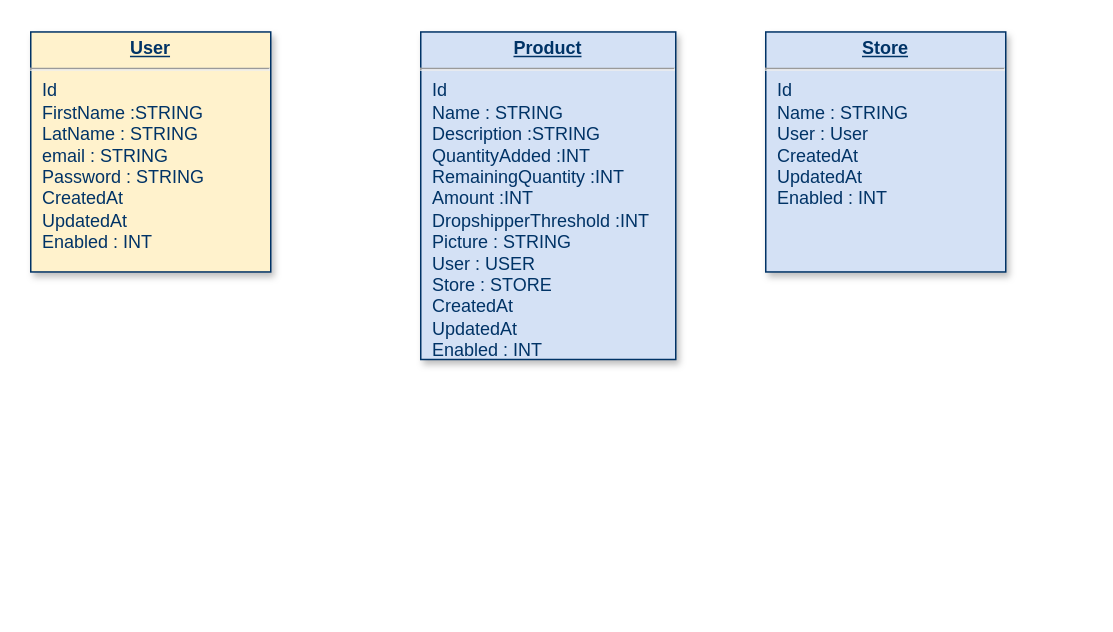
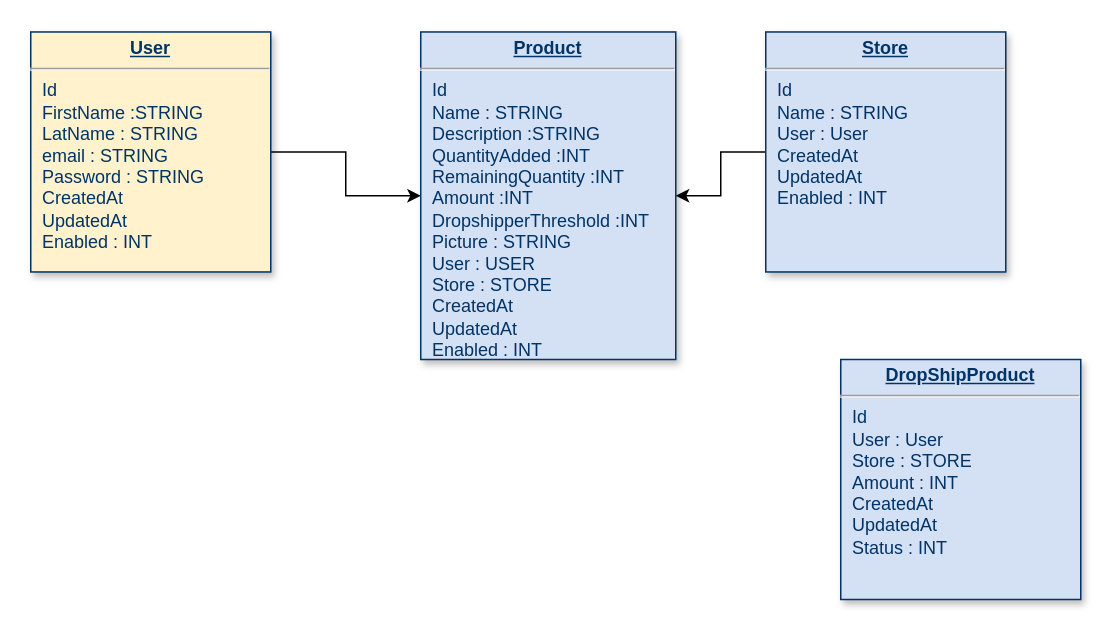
  <mxCell id="0" />
  <mxCell id="1" parent="0" />
+ <mxCell id="2" style="edgeStyle=orthogonalEdgeStyle;rounded=0;orthogonalLoop=1;jettySize=auto;html=1;entryX=0;entryY=0.5;entryDx=0;entryDy=0;" edge="1" parent="1" source="3" target="4"><mxGeometry relative="1" as="geometry" /></mxCell>
  <mxCell id="3" value="&lt;p style=&quot;margin: 0px ; margin-top: 4px ; text-align: center ; text-decoration: underline&quot;&gt;&lt;b&gt;User&lt;/b&gt;&lt;/p&gt;&lt;hr&gt;&lt;p style=&quot;margin: 0px ; margin-left: 8px&quot;&gt;Id&lt;/p&gt;&lt;p style=&quot;margin: 0px ; margin-left: 8px&quot;&gt;FirstName :STRING&lt;/p&gt;&lt;p style=&quot;margin: 0px ; margin-left: 8px&quot;&gt;LatName : STRING&lt;/p&gt;&lt;p style=&quot;margin: 0px ; margin-left: 8px&quot;&gt;email : STRING&lt;/p&gt;&lt;p style=&quot;margin: 0px ; margin-left: 8px&quot;&gt;Password : STRING&lt;/p&gt;&lt;p style=&quot;margin: 0px ; margin-left: 8px&quot;&gt;CreatedAt&lt;/p&gt;&lt;p style=&quot;margin: 0px ; margin-left: 8px&quot;&gt;UpdatedAt&lt;/p&gt;&lt;p style=&quot;margin: 0px ; margin-left: 8px&quot;&gt;Enabled : INT&lt;/p&gt;" style="verticalAlign=top;align=left;overflow=fill;fontSize=12;fontFamily=Helvetica;html=1;strokeColor=#003366;shadow=1;fillColor=#fff2cc;fontColor=#003366;" parent="1" vertex="1"><mxGeometry x="20" y="20.64" width="160" height="160" as="geometry" /></mxCell>
  <mxCell id="4" value="&lt;p style=&quot;margin: 0px ; margin-top: 4px ; text-align: center ; text-decoration: underline&quot;&gt;&lt;b&gt;Product&lt;/b&gt;&lt;/p&gt;&lt;hr&gt;&lt;p style=&quot;margin: 0px ; margin-left: 8px&quot;&gt;Id&lt;/p&gt;&lt;p style=&quot;margin: 0px ; margin-left: 8px&quot;&gt;Name : STRING&lt;/p&gt;&lt;p style=&quot;margin: 0px ; margin-left: 8px&quot;&gt;Description :STRING&lt;/p&gt;&lt;p style=&quot;margin: 0px ; margin-left: 8px&quot;&gt;QuantityAdded :INT&lt;/p&gt;&lt;p style=&quot;margin: 0px ; margin-left: 8px&quot;&gt;RemainingQuantity :INT&lt;/p&gt;&lt;p style=&quot;margin: 0px ; margin-left: 8px&quot;&gt;Amount :INT&lt;/p&gt;&lt;p style=&quot;margin: 0px ; margin-left: 8px&quot;&gt;DropshipperThreshold :INT&lt;/p&gt;&lt;p style=&quot;margin: 0px ; margin-left: 8px&quot;&gt;Picture : STRING&lt;/p&gt;&lt;p style=&quot;margin: 0px ; margin-left: 8px&quot;&gt;User : USER&lt;/p&gt;&lt;p style=&quot;margin: 0px ; margin-left: 8px&quot;&gt;Store : STORE&lt;/p&gt;&lt;p style=&quot;margin: 0px ; margin-left: 8px&quot;&gt;CreatedAt&lt;/p&gt;&lt;p style=&quot;margin: 0px ; margin-left: 8px&quot;&gt;UpdatedAt&lt;/p&gt;&lt;p style=&quot;margin: 0px ; margin-left: 8px&quot;&gt;Enabled : INT&lt;/p&gt;" style="verticalAlign=top;align=left;overflow=fill;fontSize=12;fontFamily=Helvetica;html=1;strokeColor=#003366;shadow=1;fillColor=#D4E1F5;fontColor=#003366" vertex="1" parent="1"><mxGeometry x="280" y="20.64" width="170" height="218.36" as="geometry" /></mxCell>
+ <mxCell id="5" style="edgeStyle=orthogonalEdgeStyle;rounded=0;orthogonalLoop=1;jettySize=auto;html=1;" edge="1" parent="1" source="6" target="4"><mxGeometry relative="1" as="geometry" /></mxCell>
  <mxCell id="6" value="&lt;p style=&quot;margin: 0px ; margin-top: 4px ; text-align: center ; text-decoration: underline&quot;&gt;&lt;b&gt;Store&lt;/b&gt;&lt;/p&gt;&lt;hr&gt;&lt;p style=&quot;margin: 0px ; margin-left: 8px&quot;&gt;Id&lt;/p&gt;&lt;p style=&quot;margin: 0px ; margin-left: 8px&quot;&gt;Name : STRING&lt;/p&gt;&lt;p style=&quot;margin: 0px ; margin-left: 8px&quot;&gt;User : User&lt;/p&gt;&lt;p style=&quot;margin: 0px ; margin-left: 8px&quot;&gt;CreatedAt&lt;/p&gt;&lt;p style=&quot;margin: 0px ; margin-left: 8px&quot;&gt;UpdatedAt&lt;/p&gt;&lt;p style=&quot;margin: 0px ; margin-left: 8px&quot;&gt;Enabled : INT&lt;/p&gt;" style="verticalAlign=top;align=left;overflow=fill;fontSize=12;fontFamily=Helvetica;html=1;strokeColor=#003366;shadow=1;fillColor=#D4E1F5;fontColor=#003366" vertex="1" parent="1"><mxGeometry x="510" y="20.64" width="160" height="160" as="geometry" /></mxCell>
+ <mxCell id="7" value="&lt;p style=&quot;margin: 0px ; margin-top: 4px ; text-align: center ; text-decoration: underline&quot;&gt;&lt;b&gt;DropShipProduct&lt;/b&gt;&lt;/p&gt;&lt;hr&gt;&lt;p style=&quot;margin: 0px ; margin-left: 8px&quot;&gt;Id&lt;/p&gt;&lt;p style=&quot;margin: 0px ; margin-left: 8px&quot;&gt;User : User&lt;/p&gt;&lt;p style=&quot;margin: 0px ; margin-left: 8px&quot;&gt;Store : STORE&lt;/p&gt;&lt;p style=&quot;margin: 0px ; margin-left: 8px&quot;&gt;Amount : INT&lt;/p&gt;&lt;p style=&quot;margin: 0px ; margin-left: 8px&quot;&gt;CreatedAt&lt;/p&gt;&lt;p style=&quot;margin: 0px ; margin-left: 8px&quot;&gt;UpdatedAt&lt;/p&gt;&lt;p style=&quot;margin: 0px ; margin-left: 8px&quot;&gt;Status : INT&lt;/p&gt;" style="verticalAlign=top;align=left;overflow=fill;fontSize=12;fontFamily=Helvetica;html=1;strokeColor=#003366;shadow=1;fillColor=#D4E1F5;fontColor=#003366" vertex="1" parent="1"><mxGeometry x="560" y="239" width="160" height="160" as="geometry" /></mxCell>
